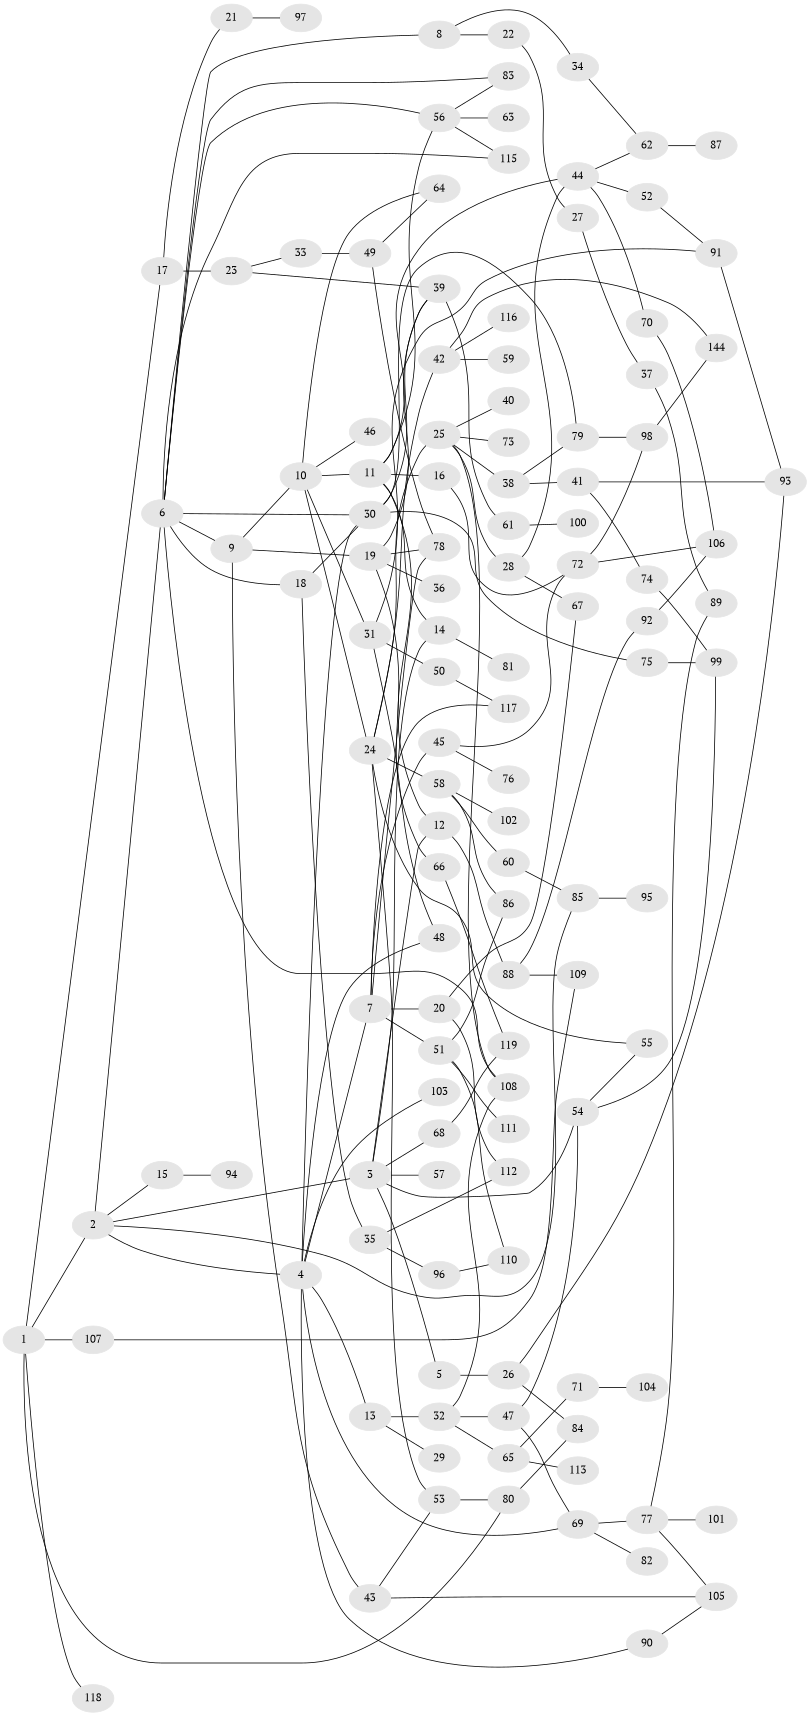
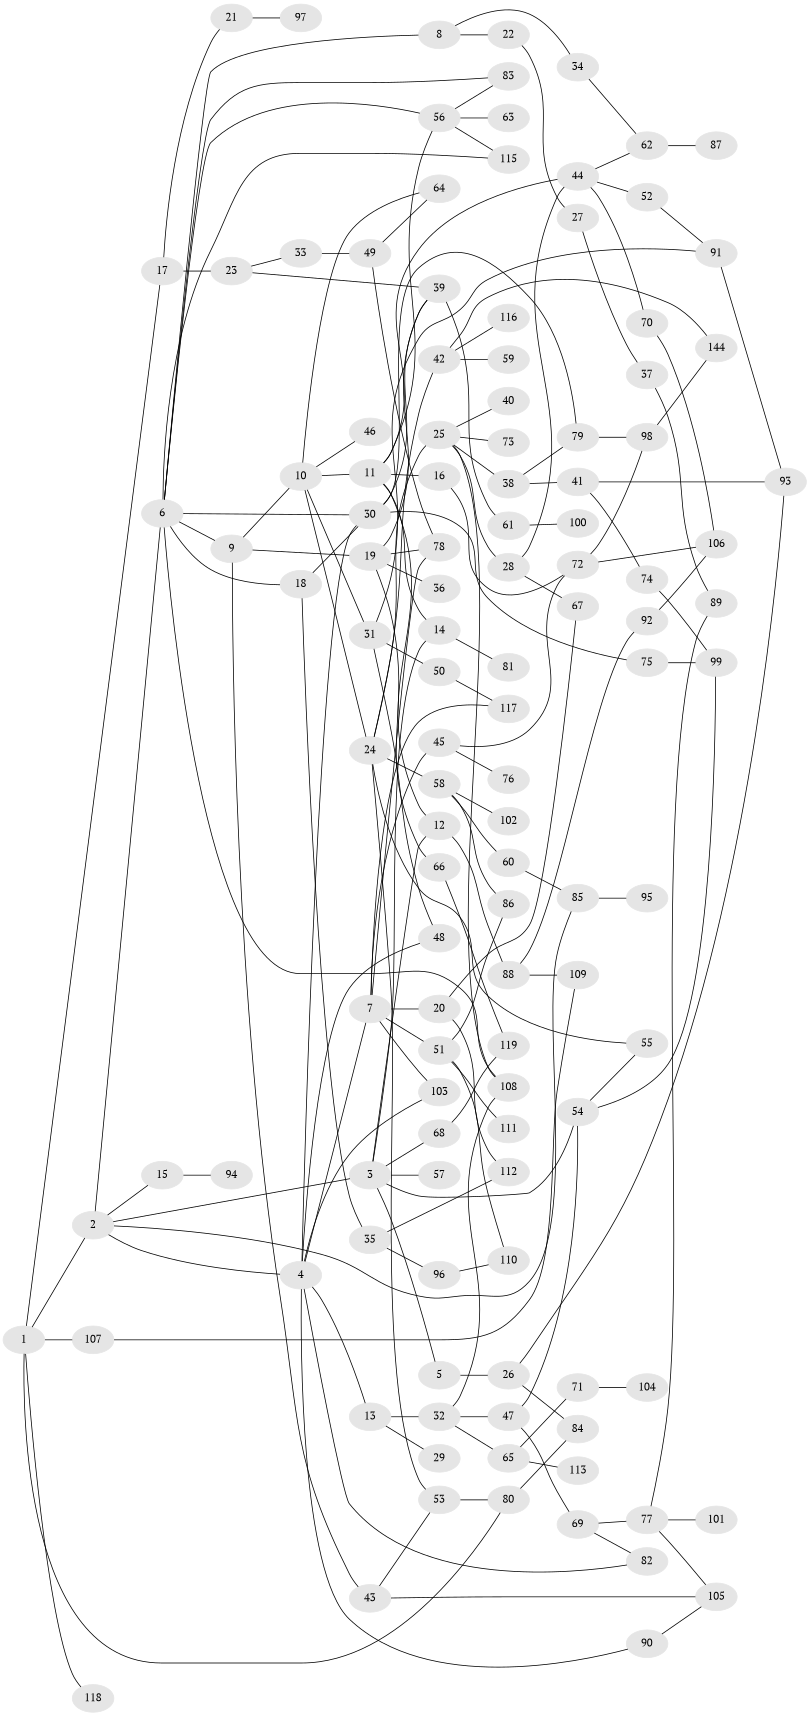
  graph {
    fontname="PT Serif"
    rankdir=LR
    node [color=gray90 fontname="PT Serif" style=filled]
    edge [fontname="PT Serif"]
    1
    2
    17
    80
    107
    118
    3
    4
    6
    15
    85
    21
    23
    84
    109
    5
    12
    14
    54
    57
    68
    7
    13
    30
    48
    69
    90
    103
    8
    9
    18
    56
    83
    108
    115
    94
    95
    26
    88
    81
    55
    99
    119
    92
    20
    45
    51
    78
    117
    29
    32
    39
    75
    79
    77
    82
    105
    93
    22
    34
    10
    19
    43
    35
    63
    67
    112
    72
    76
    86
    110
    111
    27
    62
    11
    24
    31
    46
    64
    36
    66
    53
    16
    44
    25
    42
    58
    50
    91
    52
    70
    47
    65
    106
    98
    97
    33
    96
    61
    37
    49
    28
    38
    40
    73
    59
    n107 [label=144]
    116
    60
    102
    41
    89
    71
    113
    87
    74
    100
    104
    101
    1 -- 2
    1 -- 17
    1 -- 80
    1 -- 107
    1 -- 118
    2 -- 3
    2 -- 4
    2 -- 6
    2 -- 15
    2 -- 85
    17 -- 21
    17 -- 23
    80 -- 84
    107 -- 109
    3 -- 5
    3 -- 12
    3 -- 14
    3 -- 54
    3 -- 57
    3 -- 68
    4 -- 7
    4 -- 13
    4 -- 30
    4 -- 48
-   4 -- 69
+   4 -- 82
    4 -- 90
    4 -- 103
    6 -- 30
    6 -- 8
    6 -- 9
    6 -- 18
    6 -- 56
    6 -- 83
    6 -- 108
    6 -- 115
    15 -- 94
    85 -- 95
    21 -- 97
    23 -- 39
    23 -- 33
    5 -- 26
    12 -- 88
    14 -- 81
    54 -- 55
    54 -- 99
    68 -- 119
+   7 -- 103
    7 -- 20
    7 -- 45
    7 -- 51
    7 -- 78
    7 -- 117
    13 -- 29
    13 -- 32
    30 -- 39
    30 -- 75
    30 -- 79
    69 -- 77
    69 -- 82
    90 -- 105
    8 -- 22
    8 -- 34
    9 -- 10
    9 -- 19
    9 -- 43
    18 -- 30
    18 -- 35
    56 -- 83
    56 -- 115
    56 -- 63
    26 -- 84
    26 -- 93
    88 -- 109
    88 -- 92
    92 -- 106
    20 -- 67
    20 -- 112
    45 -- 72
    45 -- 76
    51 -- 86
    51 -- 110
    51 -- 111
    32 -- 108
    32 -- 47
    32 -- 65
    39 -- 61
    75 -- 99
    79 -- 98
    77 -- 105
    77 -- 89
    77 -- 101
    22 -- 27
    34 -- 62
    10 -- 11
    10 -- 24
    10 -- 31
    10 -- 46
    10 -- 64
    19 -- 78
    19 -- 39
    19 -- 36
    19 -- 66
    43 -- 105
    43 -- 53
    35 -- 112
    35 -- 96
    72 -- 106
    72 -- 98
    27 -- 37
    62 -- 87
    11 -- 12
    11 -- 14
    11 -- 56
    11 -- 16
    11 -- 44
    24 -- 55
    24 -- 53
    24 -- 25
    24 -- 42
    24 -- 58
    31 -- 48
    31 -- 50
    31 -- 91
    66 -- 119
    53 -- 80
    16 -- 72
    44 -- 62
    44 -- 52
    44 -- 70
    25 -- 108
    25 -- 28
    25 -- 38
    25 -- 40
    25 -- 73
    42 -- 59
    42 -- n107
    42 -- 116
    58 -- 86
    58 -- 60
    58 -- 102
    50 -- 117
    91 -- 93
    52 -- 91
    70 -- 106
    47 -- 54
    47 -- 69
    65 -- 71
    65 -- 113
    98 -- n107
    33 -- 49
    96 -- 110
    61 -- 100
    37 -- 89
    49 -- 78
    49 -- 64
    28 -- 67
    28 -- 44
    38 -- 79
    38 -- 41
    60 -- 85
    41 -- 93
    41 -- 74
    71 -- 104
    74 -- 99
  }
